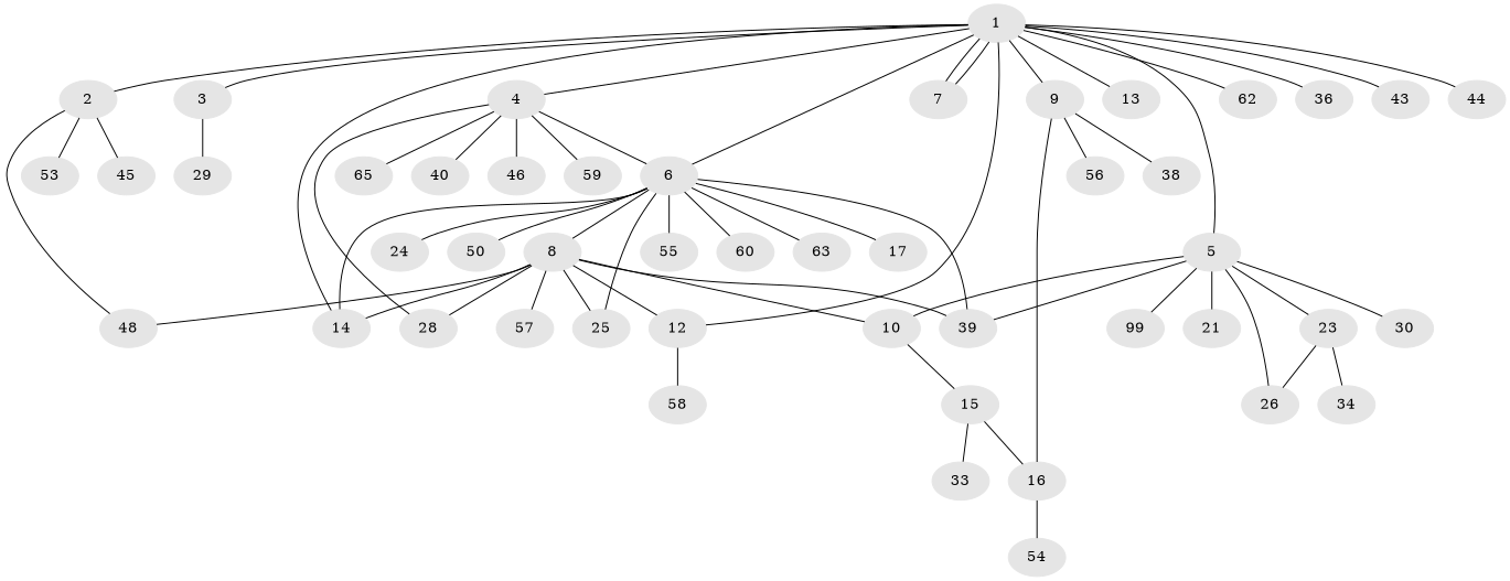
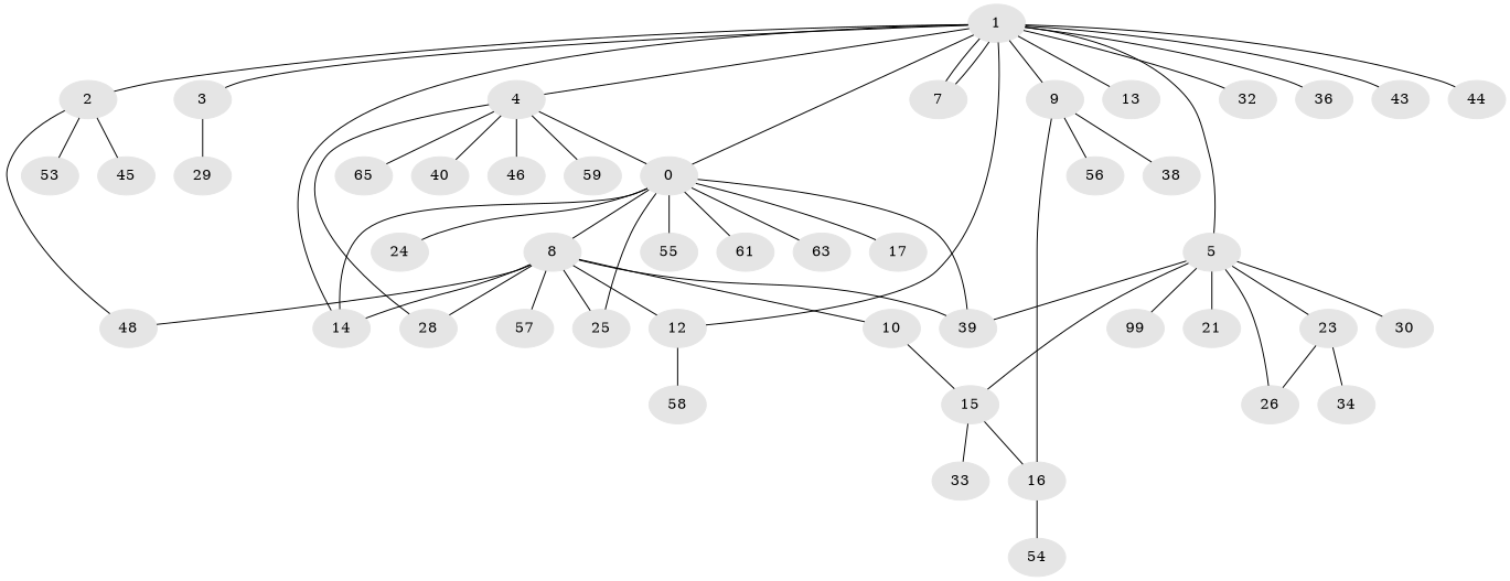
  graph {
    node [color=gray90 style=filled]
    1 [super="+49"]
    2 [super="+20"]
    3 [super="+18"]
    4 [super="+42"]
    5 [super="+37"]
-   6 [super="+62"]
+   6 [super="+62" label=0]
    7
    9 [super="+11"]
    12 [super="+35"]
    13
    14
-   32 [label=62]
+   32
    36
    43
    44
    45
    48 [super="+64"]
    53
    29
    28 [super="+52"]
    40
    46
    59
    65
    15 [super="+27"]
    n26 [label=99]
    21
    23 [super="+31"]
    26 [super="+51"]
    30
    39
    8 [super="+22"]
    17
    24
    25
-   50
    55
-   61 [label=60]
+   61
    63
    16 [super="+47"]
    38 [super="+41"]
    56
    58
    33
    34
    10
    57
    54
    1 -- 2
    1 -- 3
    1 -- 4
    1 -- 5
    1 -- 6
    1 -- 7
    1 -- 7
    1 -- 9
    1 -- 12
    1 -- 13
    1 -- 14
    1 -- 32
    1 -- 36
    1 -- 43
    1 -- 44
    2 -- 45
    2 -- 48
    2 -- 53
    3 -- 29
    4 -- 6
    4 -- 28
    4 -- 40
    4 -- 46
    4 -- 59
    4 -- 65
-   5 -- 10
+   5 -- 15
    5 -- n26
    5 -- 21
    5 -- 23
    5 -- 26
    5 -- 30
    5 -- 39
    6 -- 14
    6 -- 39
    6 -- 8
    6 -- 17
    6 -- 24
    6 -- 25
-   6 -- 50
    6 -- 55
    6 -- 61
    6 -- 63
    9 -- 16
    9 -- 38
    9 -- 56
    12 -- 58
    15 -- 16
    15 -- 33
    23 -- 26
    23 -- 34
    8 -- 12 [weight=2]
    8 -- 14
    8 -- 48
    8 -- 28
    8 -- 39
    8 -- 25
    8 -- 10
    8 -- 57
    16 -- 54
    10 -- 15
  }
